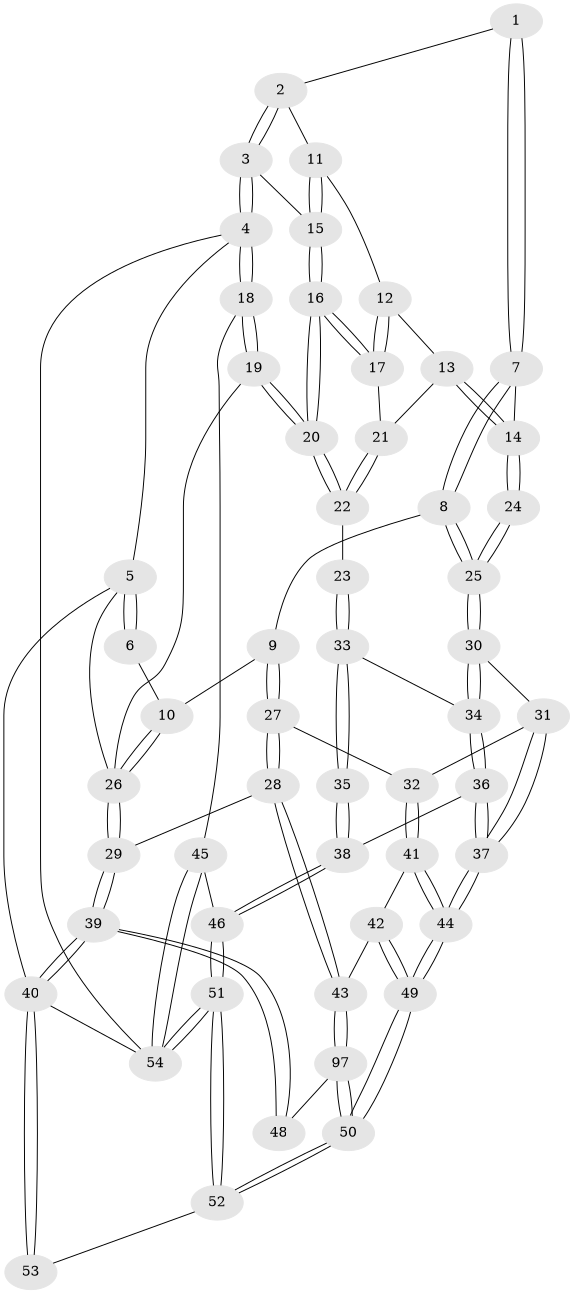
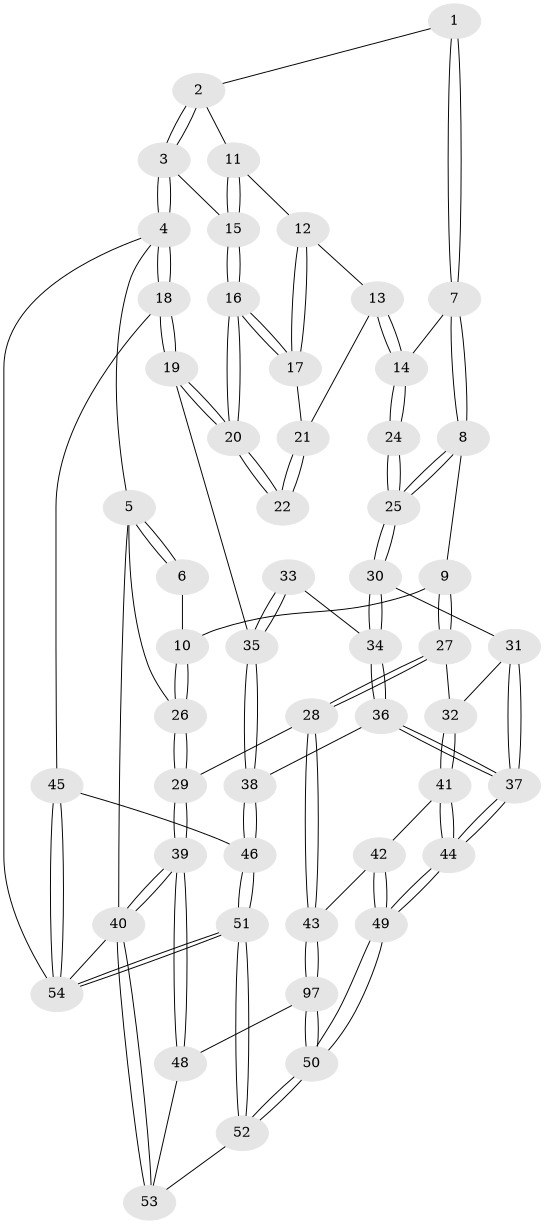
  graph {
    node [color=gray90 style=filled]
    1
    2
    7
    3
    11
    8
    14
    4
    15
    12
    5
    18
    54
    16
    6
    26
    40
    19
    45
    10
    29
    53
    9
    25
    24
    27
    30
    28
    32
    13
    17
    21
    22
    20
    35
    46
    38
-   23
    33
    34
    31
    39
    43
    41
    n45 [label=97]
    48
    37
    36
    44
    42
    49
    51
    50
    52
    1 -- 2
    1 -- 7
    1 -- 7
    2 -- 3
    2 -- 3
    2 -- 11
    7 -- 8
    7 -- 8
    7 -- 14
    3 -- 4
    3 -- 4
    3 -- 15
    11 -- 15
    11 -- 15
    11 -- 12
    8 -- 9
    8 -- 25
    8 -- 25
    14 -- 24
    14 -- 24
    4 -- 5
    4 -- 18
    4 -- 18
    4 -- 54
    15 -- 16
    15 -- 16
    12 -- 13
    12 -- 17
    12 -- 17
    5 -- 6
    5 -- 6
    5 -- 26
    5 -- 40
    18 -- 19
    18 -- 19
    18 -- 45
    16 -- 17
    16 -- 17
    16 -- 20
    16 -- 20
    6 -- 10
    26 -- 29
    26 -- 29
    40 -- 54
    40 -- 53
    40 -- 53
    19 -- 20
    19 -- 20
-   19 -- 26
+   19 -- 35
    45 -- 54
    45 -- 54
    45 -- 46
    10 -- 26
    10 -- 26
    29 -- 39
    29 -- 39
    9 -- 10
    9 -- 27
    9 -- 27
    25 -- 30
    25 -- 30
    24 -- 25
    24 -- 25
    27 -- 28
    27 -- 28
    27 -- 32
    30 -- 34
    30 -- 34
    30 -- 31
    28 -- 29
    28 -- 43
    28 -- 43
    32 -- 41
    32 -- 41
    13 -- 14
    13 -- 14
    13 -- 21
    17 -- 21
    21 -- 22
    21 -- 22
-   22 -- 23
    20 -- 22
    20 -- 22
    35 -- 38
    35 -- 38
    46 -- 51
    46 -- 51
    38 -- 46
    38 -- 46
-   23 -- 33
-   23 -- 33
    33 -- 35
    33 -- 35
    33 -- 34
    34 -- 36
    34 -- 36
    31 -- 32
    31 -- 37
    31 -- 37
    39 -- 40
    39 -- 40
    39 -- 48
    39 -- 48
    43 -- n45
    43 -- n45
    41 -- 44
    41 -- 44
    41 -- 42
    n45 -- 48
    n45 -- 50
    n45 -- 50
+   48 -- 53
    37 -- 44
    37 -- 44
    36 -- 38
    36 -- 37
    36 -- 37
    44 -- 49
    44 -- 49
    42 -- 43
    42 -- 49
    42 -- 49
    49 -- 50
    49 -- 50
    51 -- 54
    51 -- 54
    51 -- 52
    51 -- 52
    50 -- 52
    50 -- 52
    52 -- 53
  }
